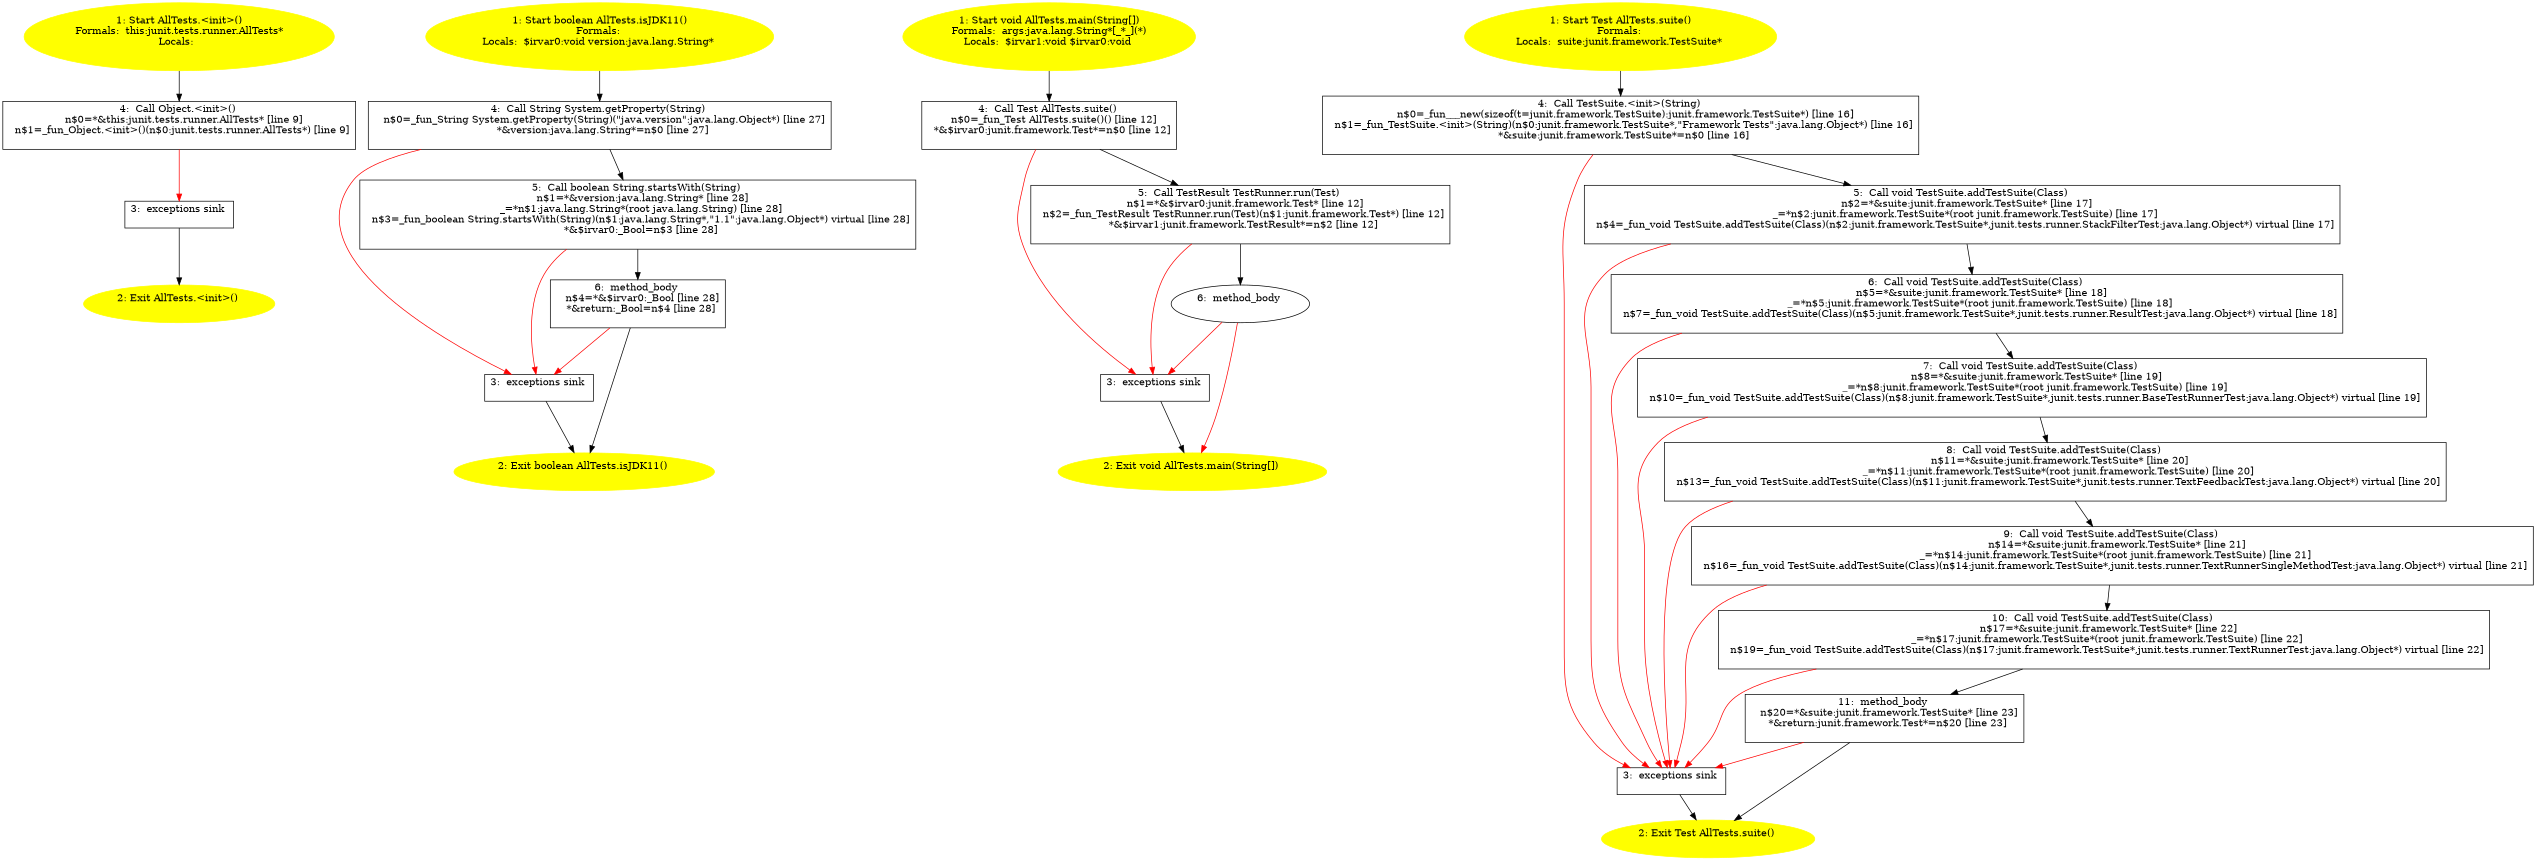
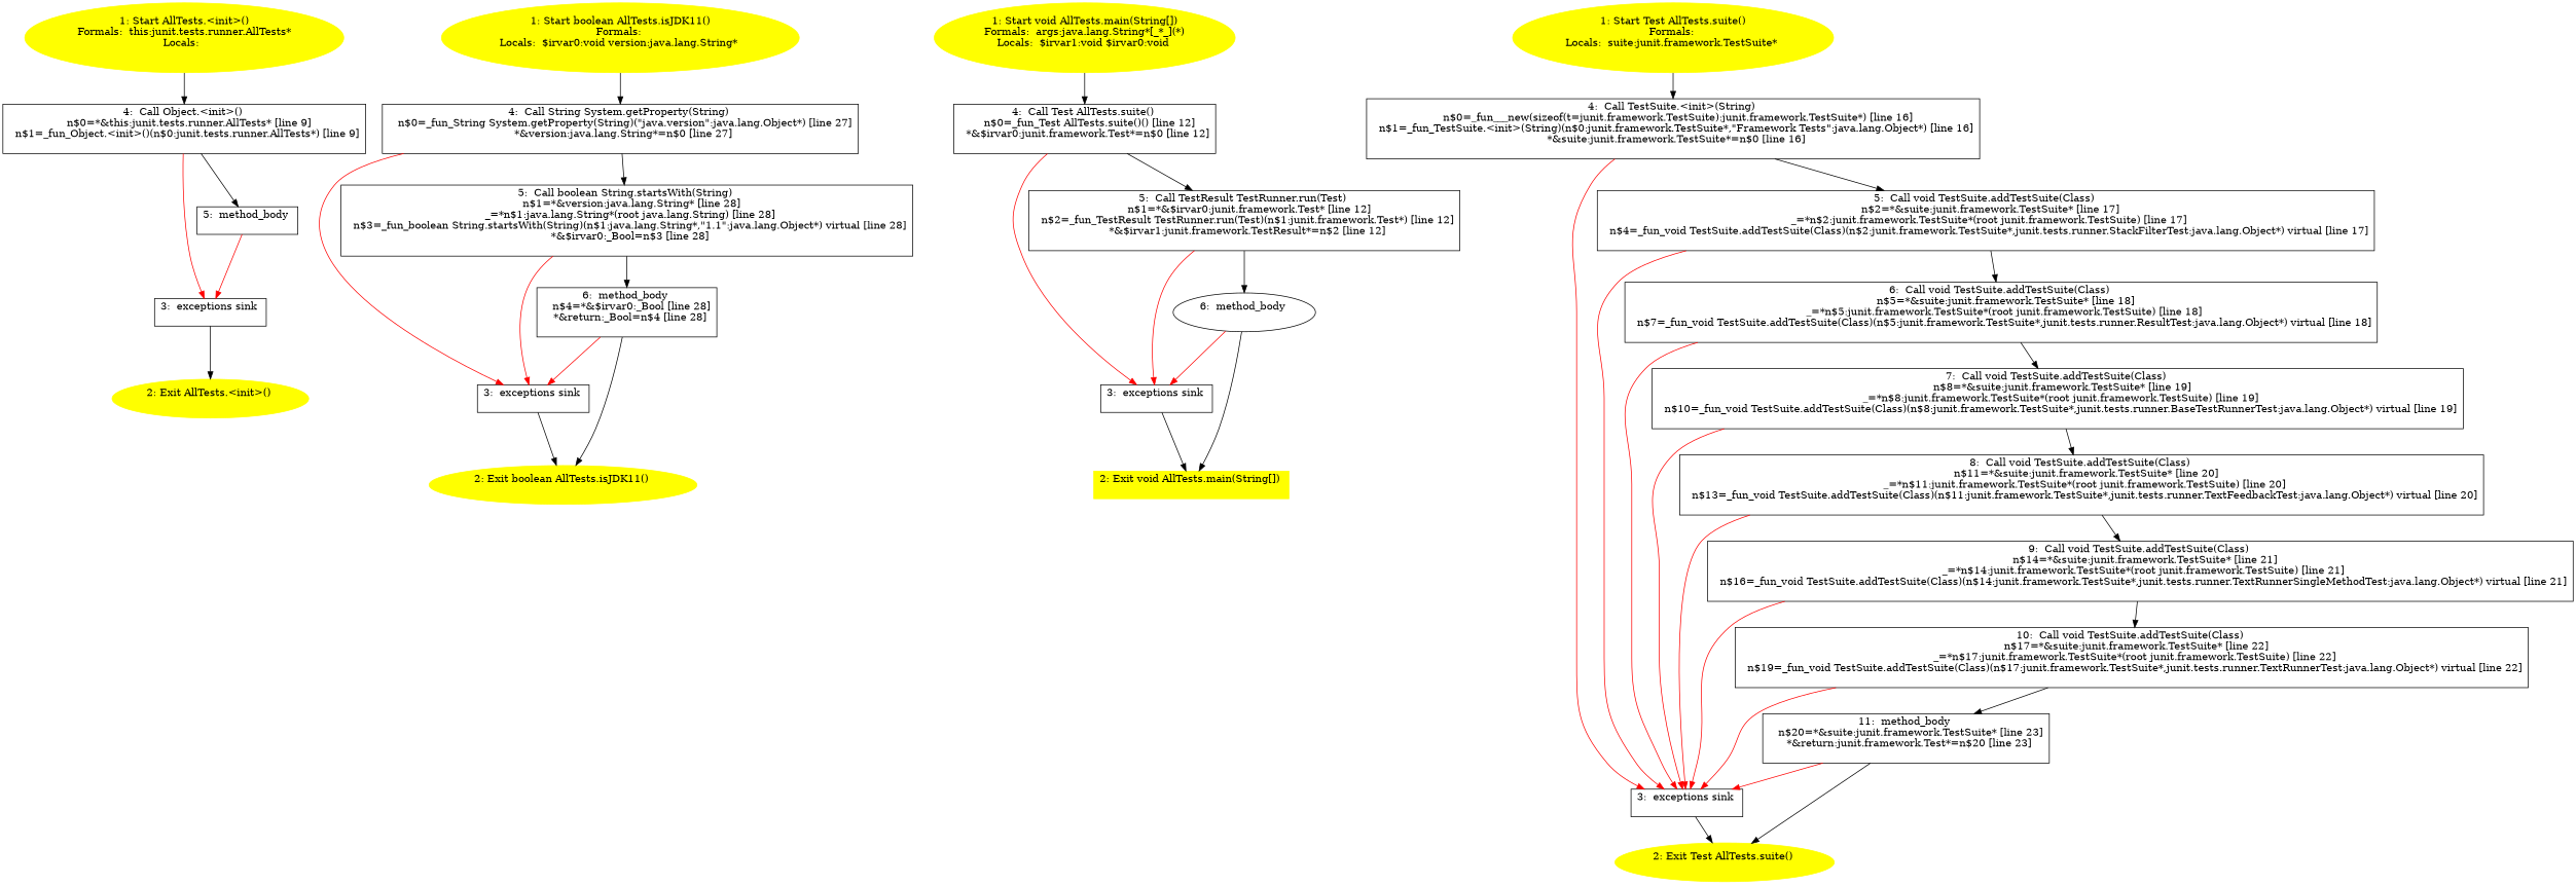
  digraph {
    node [shape=box]
    n1 [color=yellow label="1: Start AllTests.<init>()\nFormals:  this:junit.tests.runner.AllTests*\nLocals:  \n  " style=filled shape=""]
    n2 [label="4:  Call Object.<init>() \n   n$0=*&this:junit.tests.runner.AllTests* [line 9]\n  n$1=_fun_Object.<init>()(n$0:junit.tests.runner.AllTests*) [line 9]\n "]
    n3 [label="3:  exceptions sink \n  "]
+   n4 [label="5:  method_body \n  "]
    n5 [color=yellow label="2: Exit AllTests.<init>() \n  " style=filled shape=""]
    n6 [color=yellow label="1: Start boolean AllTests.isJDK11()\nFormals: \nLocals:  $irvar0:void version:java.lang.String* \n  " style=filled shape=""]
    n7 [label="4:  Call String System.getProperty(String) \n   n$0=_fun_String System.getProperty(String)(\"java.version\":java.lang.Object*) [line 27]\n  *&version:java.lang.String*=n$0 [line 27]\n "]
    n8 [label="3:  exceptions sink \n  "]
    n9 [label="5:  Call boolean String.startsWith(String) \n   n$1=*&version:java.lang.String* [line 28]\n  _=*n$1:java.lang.String*(root java.lang.String) [line 28]\n  n$3=_fun_boolean String.startsWith(String)(n$1:java.lang.String*,\"1.1\":java.lang.Object*) virtual [line 28]\n  *&$irvar0:_Bool=n$3 [line 28]\n "]
    n10 [color=yellow label="2: Exit boolean AllTests.isJDK11() \n  " style=filled shape=""]
    n11 [label="6:  method_body \n   n$4=*&$irvar0:_Bool [line 28]\n  *&return:_Bool=n$4 [line 28]\n "]
    n12 [color=yellow label="1: Start void AllTests.main(String[])\nFormals:  args:java.lang.String*[_*_](*)\nLocals:  $irvar1:void $irvar0:void \n  " style=filled shape=""]
    n13 [label="4:  Call Test AllTests.suite() \n   n$0=_fun_Test AllTests.suite()() [line 12]\n  *&$irvar0:junit.framework.Test*=n$0 [line 12]\n "]
    n14 [label="3:  exceptions sink \n  "]
    n15 [label="5:  Call TestResult TestRunner.run(Test) \n   n$1=*&$irvar0:junit.framework.Test* [line 12]\n  n$2=_fun_TestResult TestRunner.run(Test)(n$1:junit.framework.Test*) [line 12]\n  *&$irvar1:junit.framework.TestResult*=n$2 [line 12]\n "]
-   n16 [color=yellow label="2: Exit void AllTests.main(String[]) \n  " style=filled shape=""]
+   n16 [color=yellow label="2: Exit void AllTests.main(String[]) \n  " style=filled]
    n17 [label="6:  method_body \n  " shape=ellipse]
    n18 [color=yellow label="1: Start Test AllTests.suite()\nFormals: \nLocals:  suite:junit.framework.TestSuite* \n  " style=filled shape=""]
    n19 [label="4:  Call TestSuite.<init>(String) \n   n$0=_fun___new(sizeof(t=junit.framework.TestSuite):junit.framework.TestSuite*) [line 16]\n  n$1=_fun_TestSuite.<init>(String)(n$0:junit.framework.TestSuite*,\"Framework Tests\":java.lang.Object*) [line 16]\n  *&suite:junit.framework.TestSuite*=n$0 [line 16]\n "]
    n20 [label="3:  exceptions sink \n  "]
    n21 [label="5:  Call void TestSuite.addTestSuite(Class) \n   n$2=*&suite:junit.framework.TestSuite* [line 17]\n  _=*n$2:junit.framework.TestSuite*(root junit.framework.TestSuite) [line 17]\n  n$4=_fun_void TestSuite.addTestSuite(Class)(n$2:junit.framework.TestSuite*,junit.tests.runner.StackFilterTest:java.lang.Object*) virtual [line 17]\n "]
    n22 [color=yellow label="2: Exit Test AllTests.suite() \n  " style=filled shape=""]
    n23 [label="6:  Call void TestSuite.addTestSuite(Class) \n   n$5=*&suite:junit.framework.TestSuite* [line 18]\n  _=*n$5:junit.framework.TestSuite*(root junit.framework.TestSuite) [line 18]\n  n$7=_fun_void TestSuite.addTestSuite(Class)(n$5:junit.framework.TestSuite*,junit.tests.runner.ResultTest:java.lang.Object*) virtual [line 18]\n "]
    n24 [label="7:  Call void TestSuite.addTestSuite(Class) \n   n$8=*&suite:junit.framework.TestSuite* [line 19]\n  _=*n$8:junit.framework.TestSuite*(root junit.framework.TestSuite) [line 19]\n  n$10=_fun_void TestSuite.addTestSuite(Class)(n$8:junit.framework.TestSuite*,junit.tests.runner.BaseTestRunnerTest:java.lang.Object*) virtual [line 19]\n "]
    n25 [label="8:  Call void TestSuite.addTestSuite(Class) \n   n$11=*&suite:junit.framework.TestSuite* [line 20]\n  _=*n$11:junit.framework.TestSuite*(root junit.framework.TestSuite) [line 20]\n  n$13=_fun_void TestSuite.addTestSuite(Class)(n$11:junit.framework.TestSuite*,junit.tests.runner.TextFeedbackTest:java.lang.Object*) virtual [line 20]\n "]
    n26 [label="9:  Call void TestSuite.addTestSuite(Class) \n   n$14=*&suite:junit.framework.TestSuite* [line 21]\n  _=*n$14:junit.framework.TestSuite*(root junit.framework.TestSuite) [line 21]\n  n$16=_fun_void TestSuite.addTestSuite(Class)(n$14:junit.framework.TestSuite*,junit.tests.runner.TextRunnerSingleMethodTest:java.lang.Object*) virtual [line 21]\n "]
    n27 [label="10:  Call void TestSuite.addTestSuite(Class) \n   n$17=*&suite:junit.framework.TestSuite* [line 22]\n  _=*n$17:junit.framework.TestSuite*(root junit.framework.TestSuite) [line 22]\n  n$19=_fun_void TestSuite.addTestSuite(Class)(n$17:junit.framework.TestSuite*,junit.tests.runner.TextRunnerTest:java.lang.Object*) virtual [line 22]\n "]
    n28 [label="11:  method_body \n   n$20=*&suite:junit.framework.TestSuite* [line 23]\n  *&return:junit.framework.Test*=n$20 [line 23]\n "]
    n1 -> n2
    n2 -> n3 [color=red]
+   n2 -> n4
    n3 -> n5
+   n4 -> n3 [color=red]
    n6 -> n7
    n7 -> n8 [color=red]
    n7 -> n9
    n8 -> n10
    n9 -> n8 [color=red]
    n9 -> n11
    n11 -> n8 [color=red]
    n11 -> n10
    n12 -> n13
    n13 -> n14 [color=red]
    n13 -> n15
    n14 -> n16
    n15 -> n14 [color=red]
    n15 -> n17
    n17 -> n14 [color=red]
-   n17 -> n16 [color=red]
+   n17 -> n16
    n18 -> n19
    n19 -> n20 [color=red]
    n19 -> n21
    n20 -> n22
    n21 -> n20 [color=red]
    n21 -> n23
    n23 -> n20 [color=red]
    n23 -> n24
    n24 -> n20 [color=red]
    n24 -> n25
    n25 -> n20 [color=red]
    n25 -> n26
    n26 -> n20 [color=red]
    n26 -> n27
    n27 -> n20 [color=red]
    n27 -> n28
    n28 -> n20 [color=red]
    n28 -> n22
  }
